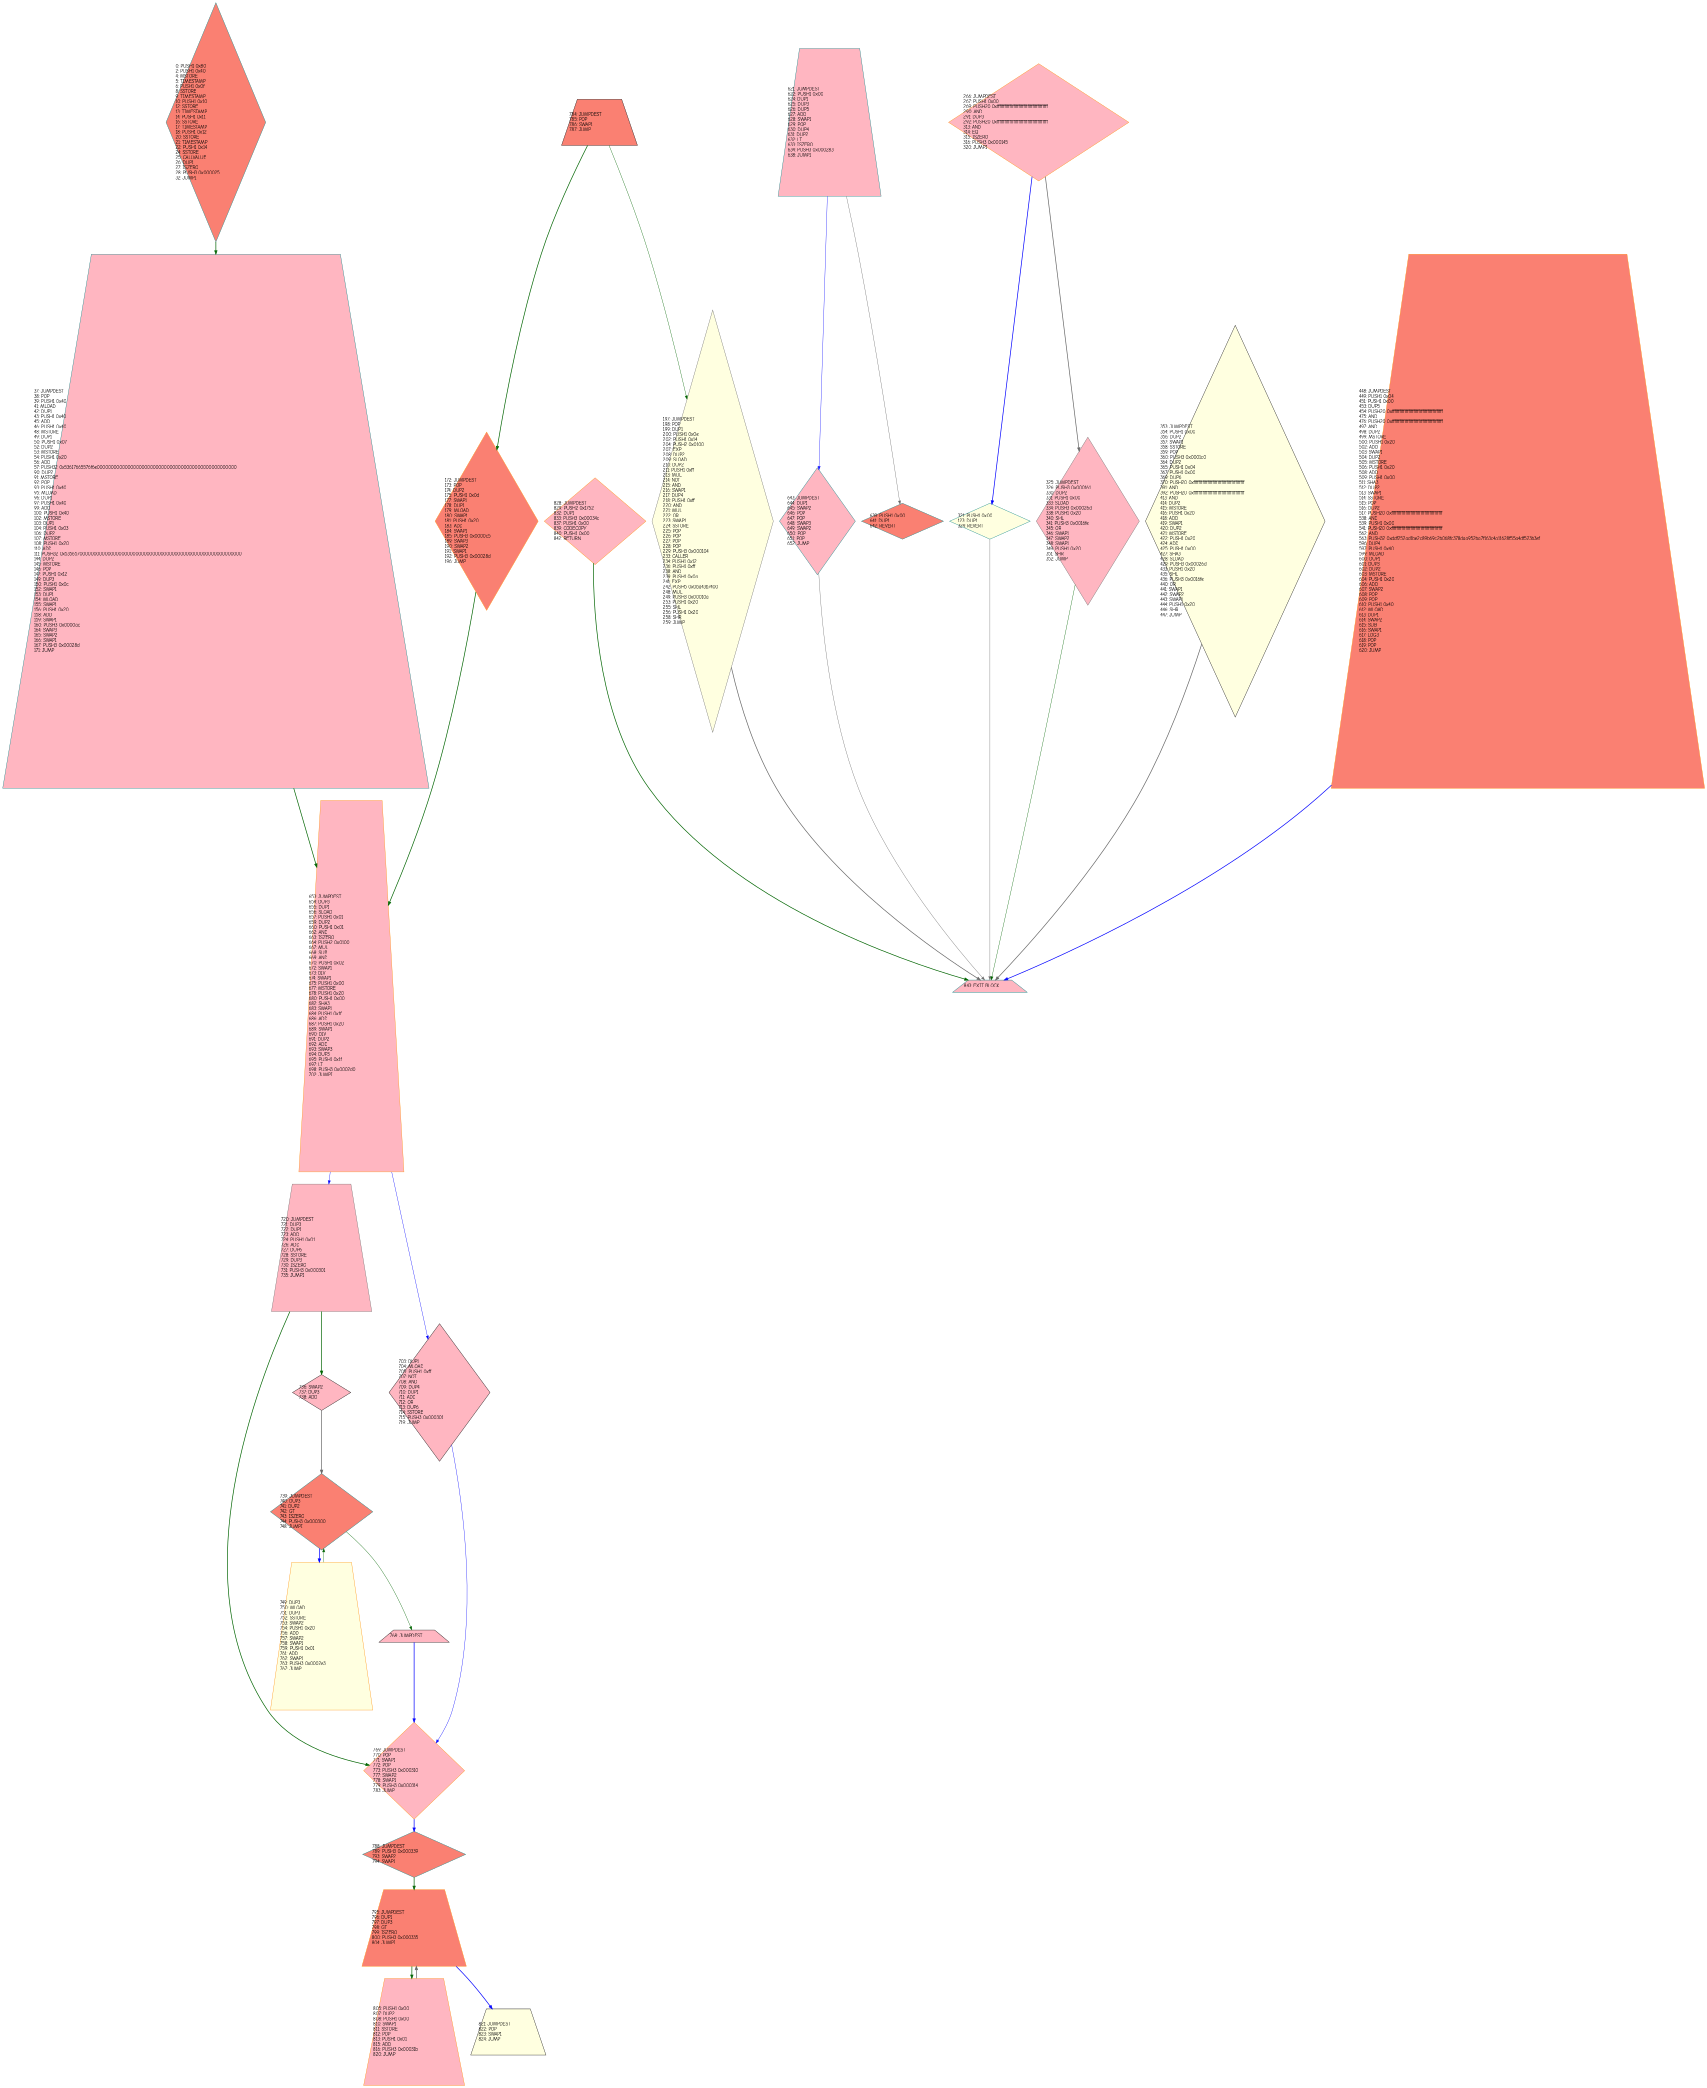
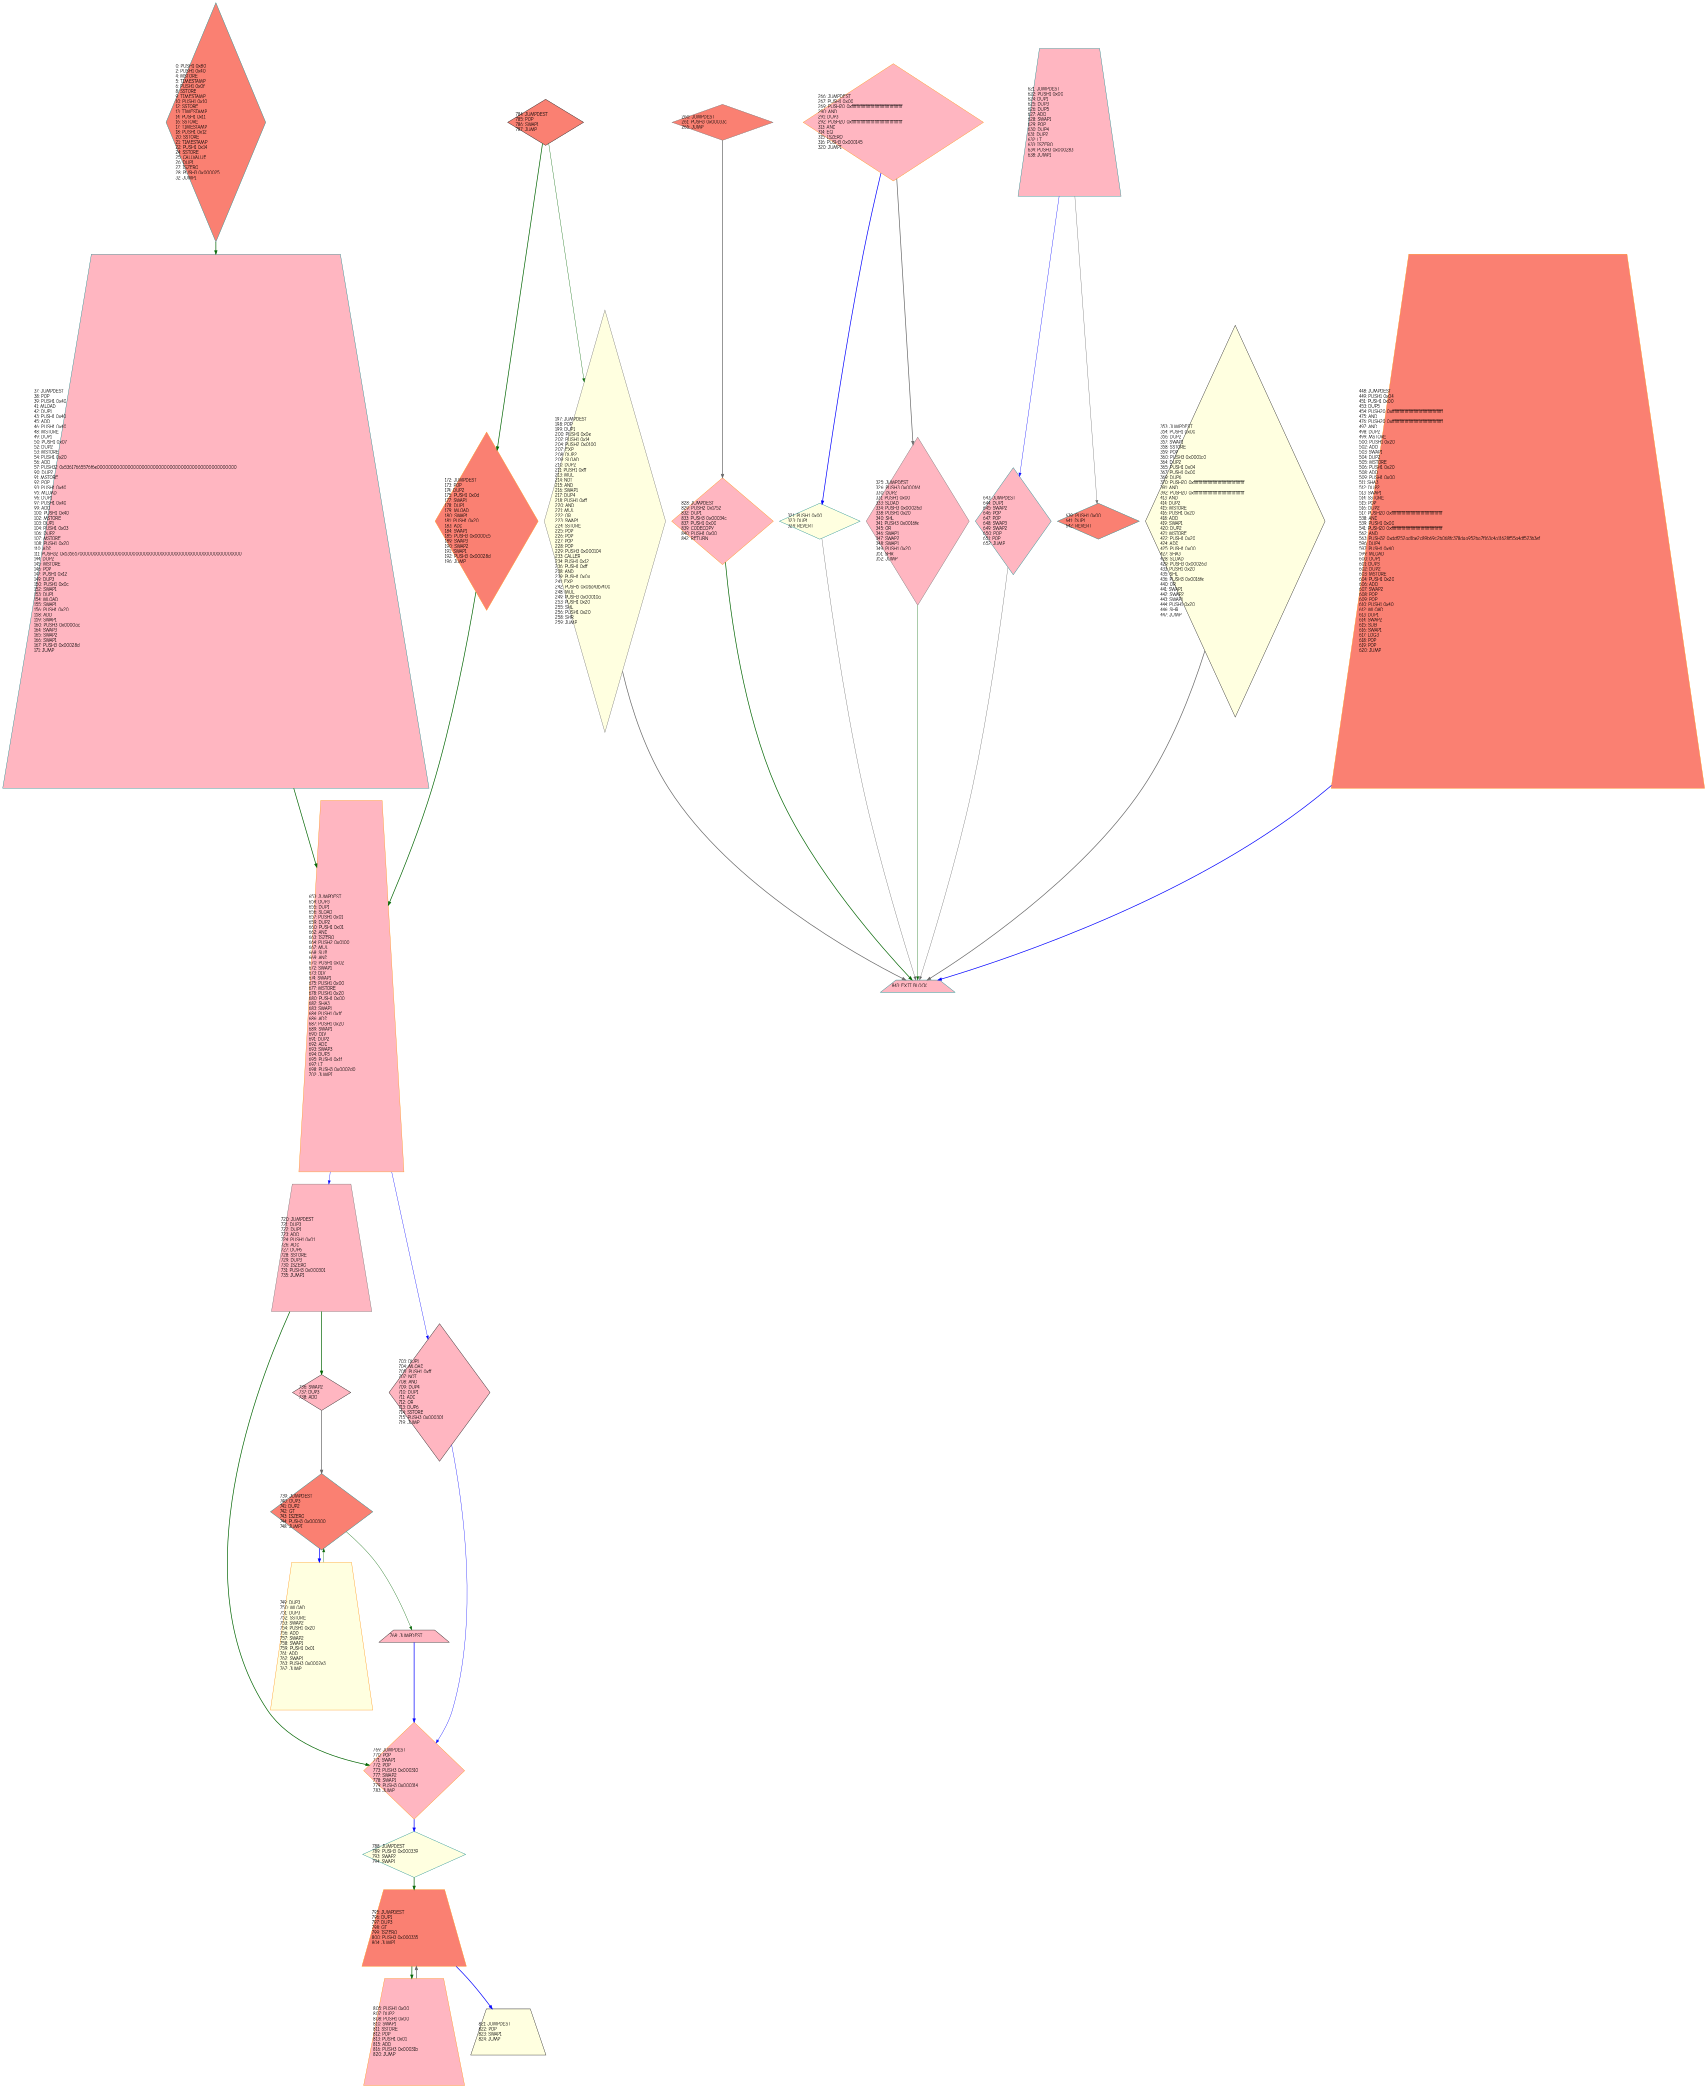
  digraph {
    fontname="Comic Neue"
    rankdir=UD
    node [color=teal fillcolor=lightpink fontcolor=black fontname="Comic Neue" shape=diamond style=filled]
    edge [color=darkgreen fontname="Comic Neue" style=bold]
    n1 [label="843: EXIT BLOCK\l" shape=trapezium]
    n2 [color=darkorange fillcolor=salmon label="172: JUMPDEST\l173: POP\l174: DUP2\l175: PUSH1 0x0d\l177: SWAP1\l178: DUP1\l179: MLOAD\l180: SWAP1\l181: PUSH1 0x20\l183: ADD\l184: SWAP1\l185: PUSH3 0x0000c5\l189: SWAP3\l190: SWAP2\l191: SWAP1\l192: PUSH3 0x00028d\l196: JUMP\l"]
    n3 [color=darkorange label="653: JUMPDEST\l654: DUP3\l655: DUP1\l656: SLOAD\l657: PUSH1 0x01\l659: DUP2\l660: PUSH1 0x01\l662: AND\l663: ISZERO\l664: PUSH2 0x0100\l667: MUL\l668: SUB\l669: AND\l670: PUSH1 0x02\l672: SWAP1\l673: DIV\l674: SWAP1\l675: PUSH1 0x00\l677: MSTORE\l678: PUSH1 0x20\l680: PUSH1 0x00\l682: SHA3\l683: SWAP1\l684: PUSH1 0x1f\l686: ADD\l687: PUSH1 0x20\l689: SWAP1\l690: DIV\l691: DUP2\l692: ADD\l693: SWAP3\l694: DUP3\l695: PUSH1 0x1f\l697: LT\l698: PUSH3 0x0002d0\l702: JUMPI\l" shape=trapezium]
    n4 [color=gray40 label="720: JUMPDEST\l721: DUP3\l722: DUP1\l723: ADD\l724: PUSH1 0x01\l726: ADD\l727: DUP6\l728: SSTORE\l729: DUP3\l730: ISZERO\l731: PUSH3 0x000301\l735: JUMPI\l" shape=trapezium]
    n5 [color=black label="703: DUP1\l704: MLOAD\l705: PUSH1 0xff\l707: NOT\l708: AND\l709: DUP4\l710: DUP1\l711: ADD\l712: OR\l713: DUP6\l714: SSTORE\l715: PUSH3 0x000301\l719: JUMP\l"]
-   n6 [color=black fillcolor=salmon label="784: JUMPDEST\l785: POP\l786: SWAP1\l787: JUMP\l" shape=trapezium]
+   n6 [color=black fillcolor=salmon label="784: JUMPDEST\l785: POP\l786: SWAP1\l787: JUMP\l"]
    n7 [color=gray40 fillcolor=lightyellow label="197: JUMPDEST\l198: POP\l199: DUP1\l200: PUSH1 0x0e\l202: PUSH1 0x14\l204: PUSH2 0x0100\l207: EXP\l208: DUP2\l209: SLOAD\l210: DUP2\l211: PUSH1 0xff\l213: MUL\l214: NOT\l215: AND\l216: SWAP1\l217: DUP4\l218: PUSH1 0xff\l220: AND\l221: MUL\l222: OR\l223: SWAP1\l224: SSTORE\l225: POP\l226: POP\l227: POP\l228: POP\l229: PUSH3 0x000104\l233: CALLER\l234: PUSH1 0x12\l236: PUSH1 0xff\l238: AND\l239: PUSH1 0x0a\l241: EXP\l242: PUSH5 0x0ba43b7400\l248: MUL\l249: PUSH3 0x00010a\l253: PUSH1 0x20\l255: SHL\l256: PUSH1 0x20\l258: SHR\l259: JUMP\l"]
    n8 [color=darkorange label="769: JUMPDEST\l770: POP\l771: SWAP1\l772: POP\l773: PUSH3 0x000310\l777: SWAP2\l778: SWAP1\l779: PUSH3 0x000314\l783: JUMP\l"]
    n9 [color=black label="736: SWAP2\l737: DUP3\l738: ADD\l"]
-   n10 [fillcolor=salmon label="788: JUMPDEST\l789: PUSH3 0x000339\l793: SWAP2\l794: SWAP1\l"]
+   n10 [fillcolor=lightyellow label="788: JUMPDEST\l789: PUSH3 0x000339\l793: SWAP2\l794: SWAP1\l"]
    n11 [fillcolor=salmon label="739: JUMPDEST\l740: DUP3\l741: DUP2\l742: GT\l743: ISZERO\l744: PUSH3 0x000300\l748: JUMPI\l"]
    n12 [color=black fillcolor=lightyellow label="353: JUMPDEST\l354: PUSH1 0x00\l356: DUP2\l357: SWAP1\l358: SSTORE\l359: POP\l360: PUSH3 0x0001c0\l364: DUP2\l365: PUSH1 0x04\l367: PUSH1 0x00\l369: DUP6\l370: PUSH20 0xffffffffffffffffffffffffffffffffffffffff\l391: AND\l392: PUSH20 0xffffffffffffffffffffffffffffffffffffffff\l413: AND\l414: DUP2\l415: MSTORE\l416: PUSH1 0x20\l418: ADD\l419: SWAP1\l420: DUP2\l421: MSTORE\l422: PUSH1 0x20\l424: ADD\l425: PUSH1 0x00\l427: SHA3\l428: SLOAD\l429: PUSH3 0x00026d\l433: PUSH1 0x20\l435: SHL\l436: PUSH3 0x0016fe\l440: OR\l441: SWAP1\l442: SWAP2\l443: SWAP1\l444: PUSH1 0x20\l446: SHR\l447: JUMP\l"]
    n13 [color=darkorange fillcolor=salmon label="448: JUMPDEST\l449: PUSH1 0x04\l451: PUSH1 0x00\l453: DUP5\l454: PUSH20 0xffffffffffffffffffffffffffffffffffffffff\l475: AND\l476: PUSH20 0xffffffffffffffffffffffffffffffffffffffff\l497: AND\l498: DUP2\l499: MSTORE\l500: PUSH1 0x20\l502: ADD\l503: SWAP1\l504: DUP2\l505: MSTORE\l506: PUSH1 0x20\l508: ADD\l509: PUSH1 0x00\l511: SHA3\l512: DUP2\l513: SWAP1\l514: SSTORE\l515: POP\l516: DUP2\l517: PUSH20 0xffffffffffffffffffffffffffffffffffffffff\l538: AND\l539: PUSH1 0x00\l541: PUSH20 0xffffffffffffffffffffffffffffffffffffffff\l562: AND\l563: PUSH32 0xddf252ad1be2c89b69c2b068fc378daa952ba7f163c4a11628f55a4df523b3ef\l596: DUP4\l597: PUSH1 0x40\l599: MLOAD\l600: DUP1\l601: DUP3\l602: DUP2\l603: MSTORE\l604: PUSH1 0x20\l606: ADD\l607: SWAP2\l608: POP\l609: POP\l610: PUSH1 0x40\l612: MLOAD\l613: DUP1\l614: SWAP2\l615: SUB\l616: SWAP1\l617: LOG3\l618: POP\l619: POP\l620: JUMP\l" shape=trapezium]
    n14 [color=black label="768: JUMPDEST\l" shape=trapezium]
    n15 [color=darkorange fillcolor=lightyellow label="749: DUP3\l750: MLOAD\l751: DUP3\l752: SSTORE\l753: SWAP2\l754: PUSH1 0x20\l756: ADD\l757: SWAP2\l758: SWAP1\l759: PUSH1 0x01\l761: ADD\l762: SWAP1\l763: PUSH3 0x0002e3\l767: JUMP\l" shape=trapezium]
    n16 [color=darkorange label="828: JUMPDEST\l829: PUSH2 0x1752\l832: DUP1\l833: PUSH3 0x00034c\l837: PUSH1 0x00\l839: CODECOPY\l840: PUSH1 0x00\l842: RETURN\l"]
    n17 [color=darkorange fillcolor=salmon label="795: JUMPDEST\l796: DUP1\l797: DUP3\l798: GT\l799: ISZERO\l800: PUSH3 0x000335\l804: JUMPI\l" shape=trapezium]
    n18 [color=darkorange label="805: PUSH1 0x00\l807: DUP2\l808: PUSH1 0x00\l810: SWAP1\l811: SSTORE\l812: POP\l813: PUSH1 0x01\l815: ADD\l816: PUSH3 0x00031b\l820: JUMP\l" shape=trapezium]
    n19 [color=black fillcolor=lightyellow label="821: JUMPDEST\l822: POP\l823: SWAP1\l824: JUMP\l" shape=trapezium]
+   n20 [color=gray40 fillcolor=salmon label="260: JUMPDEST\l261: PUSH3 0x00033c\l265: JUMP\l"]
    n21 [label="621: JUMPDEST\l622: PUSH1 0x00\l624: DUP1\l625: DUP3\l626: DUP5\l627: ADD\l628: SWAP1\l629: POP\l630: DUP4\l631: DUP2\l632: LT\l633: ISZERO\l634: PUSH3 0x000283\l638: JUMPI\l" shape=trapezium]
    n22 [fillcolor=salmon label="639: PUSH1 0x00\l641: DUP1\l642: REVERT\l"]
    n23 [label="643: JUMPDEST\l644: DUP1\l645: SWAP2\l646: POP\l647: POP\l648: SWAP3\l649: SWAP2\l650: POP\l651: POP\l652: JUMP\l"]
    n24 [label="37: JUMPDEST\l38: POP\l39: PUSH1 0x40\l41: MLOAD\l42: DUP1\l43: PUSH1 0x40\l45: ADD\l46: PUSH1 0x40\l48: MSTORE\l49: DUP1\l50: PUSH1 0x07\l52: DUP2\l53: MSTORE\l54: PUSH1 0x20\l56: ADD\l57: PUSH32 0x53617665576f6e00000000000000000000000000000000000000000000000000\l90: DUP2\l91: MSTORE\l92: POP\l93: PUSH1 0x40\l95: MLOAD\l96: DUP1\l97: PUSH1 0x40\l99: ADD\l100: PUSH1 0x40\l102: MSTORE\l103: DUP1\l104: PUSH1 0x03\l106: DUP2\l107: MSTORE\l108: PUSH1 0x20\l110: ADD\l111: PUSH32 0x5356570000000000000000000000000000000000000000000000000000000000\l144: DUP2\l145: MSTORE\l146: POP\l147: PUSH1 0x12\l149: DUP3\l150: PUSH1 0x0c\l152: SWAP1\l153: DUP1\l154: MLOAD\l155: SWAP1\l156: PUSH1 0x20\l158: ADD\l159: SWAP1\l160: PUSH3 0x0000ac\l164: SWAP3\l165: SWAP2\l166: SWAP1\l167: PUSH3 0x00028d\l171: JUMP\l" shape=trapezium]
-   n25 [fillcolor=lightyellow label="321: PUSH1 0x00\l123: DUP1\l324: REVERT\l"]
+   n25 [fillcolor=lightyellow label="321: PUSH1 0x00\l323: DUP1\l324: REVERT\l"]
    n26 [color=gray40 label="325: JUMPDEST\l326: PUSH3 0x000161\l330: DUP2\l331: PUSH1 0x00\l333: SLOAD\l334: PUSH3 0x00026d\l338: PUSH1 0x20\l340: SHL\l341: PUSH3 0x0016fe\l345: OR\l346: SWAP1\l347: SWAP2\l348: SWAP1\l349: PUSH1 0x20\l351: SHR\l352: JUMP\l"]
    n27 [fillcolor=salmon label="0: PUSH1 0x80\l2: PUSH1 0x40\l4: MSTORE\l5: TIMESTAMP\l6: PUSH1 0x0f\l8: SSTORE\l9: TIMESTAMP\l10: PUSH1 0x10\l12: SSTORE\l13: TIMESTAMP\l14: PUSH1 0x11\l16: SSTORE\l17: TIMESTAMP\l18: PUSH1 0x12\l20: SSTORE\l21: TIMESTAMP\l22: PUSH1 0x14\l24: SSTORE\l25: CALLVALUE\l26: DUP1\l27: ISZERO\l28: PUSH3 0x000025\l32: JUMPI\l"]
    n28 [color=darkorange label="266: JUMPDEST\l267: PUSH1 0x00\l269: PUSH20 0xffffffffffffffffffffffffffffffffffffffff\l290: AND\l291: DUP3\l292: PUSH20 0xffffffffffffffffffffffffffffffffffffffff\l313: AND\l314: EQ\l315: ISZERO\l316: PUSH3 0x000145\l320: JUMPI\l"]
    n2 -> n3
    n3 -> n4 [color=blue style=solid]
    n3 -> n5 [color=blue style=solid]
    n4 -> n8
    n4 -> n9
    n5 -> n8 [color=blue style=solid]
    n6 -> n2
    n6 -> n7 [style=solid]
    n7 -> n1 [color=gray40]
    n8 -> n10 [color=blue]
    n9 -> n11 [color=gray40]
    n10 -> n17
    n11 -> n14 [style=solid]
    n11 -> n15 [color=blue]
    n12 -> n1 [color=gray40]
    n13 -> n1 [color=blue]
    n14 -> n8 [color=blue]
    n15 -> n11 [style=solid]
    n16 -> n1
    n17 -> n18
    n17 -> n19 [color=blue]
    n18 -> n17 [color=gray40]
+   n20 -> n16 [color=gray40]
    n21 -> n22 [color=gray40 style=solid]
    n21 -> n23 [color=blue style=solid]
    n23 -> n1 [color=gray40 style=solid]
    n24 -> n3
    n25 -> n1 [color=gray40 style=solid]
    n26 -> n1 [style=solid]
    n27 -> n24
    n28 -> n25 [color=blue]
    n28 -> n26 [color=gray40]
  }
